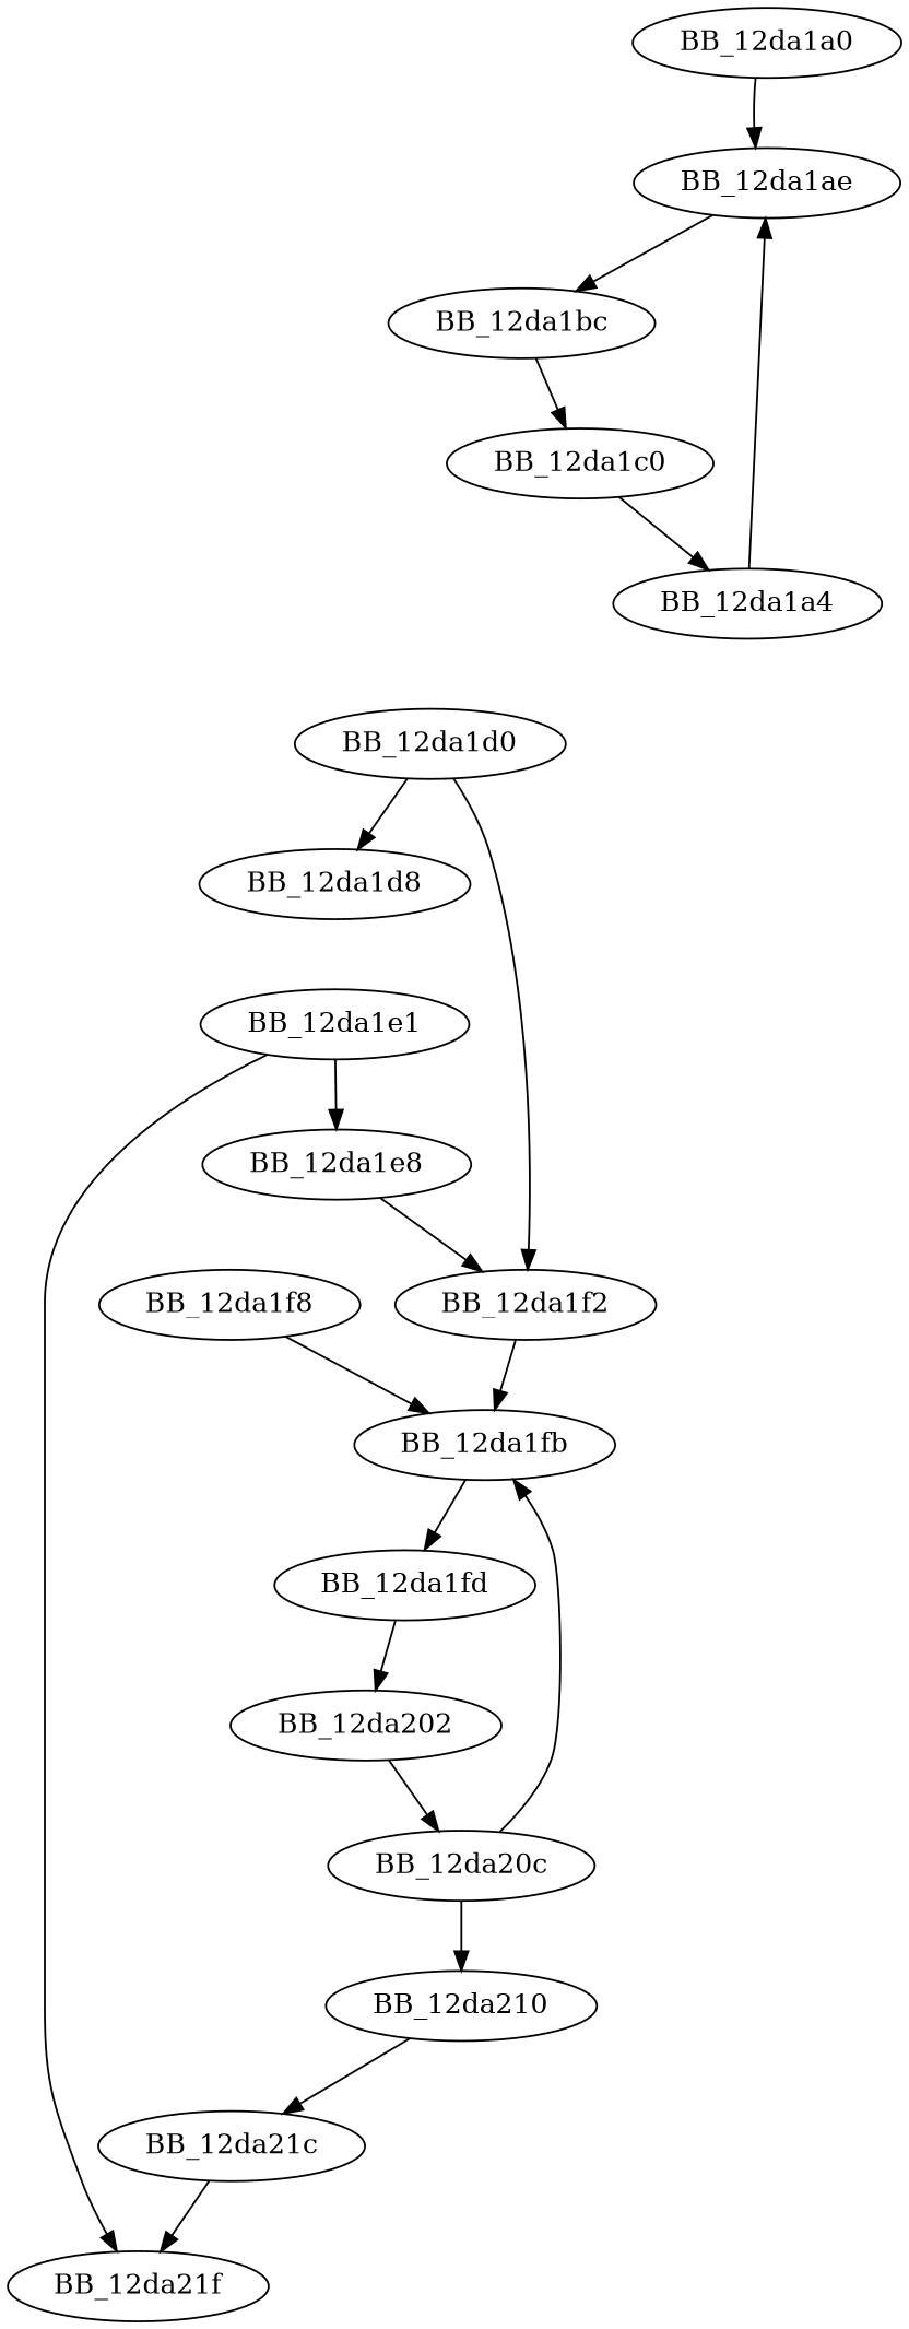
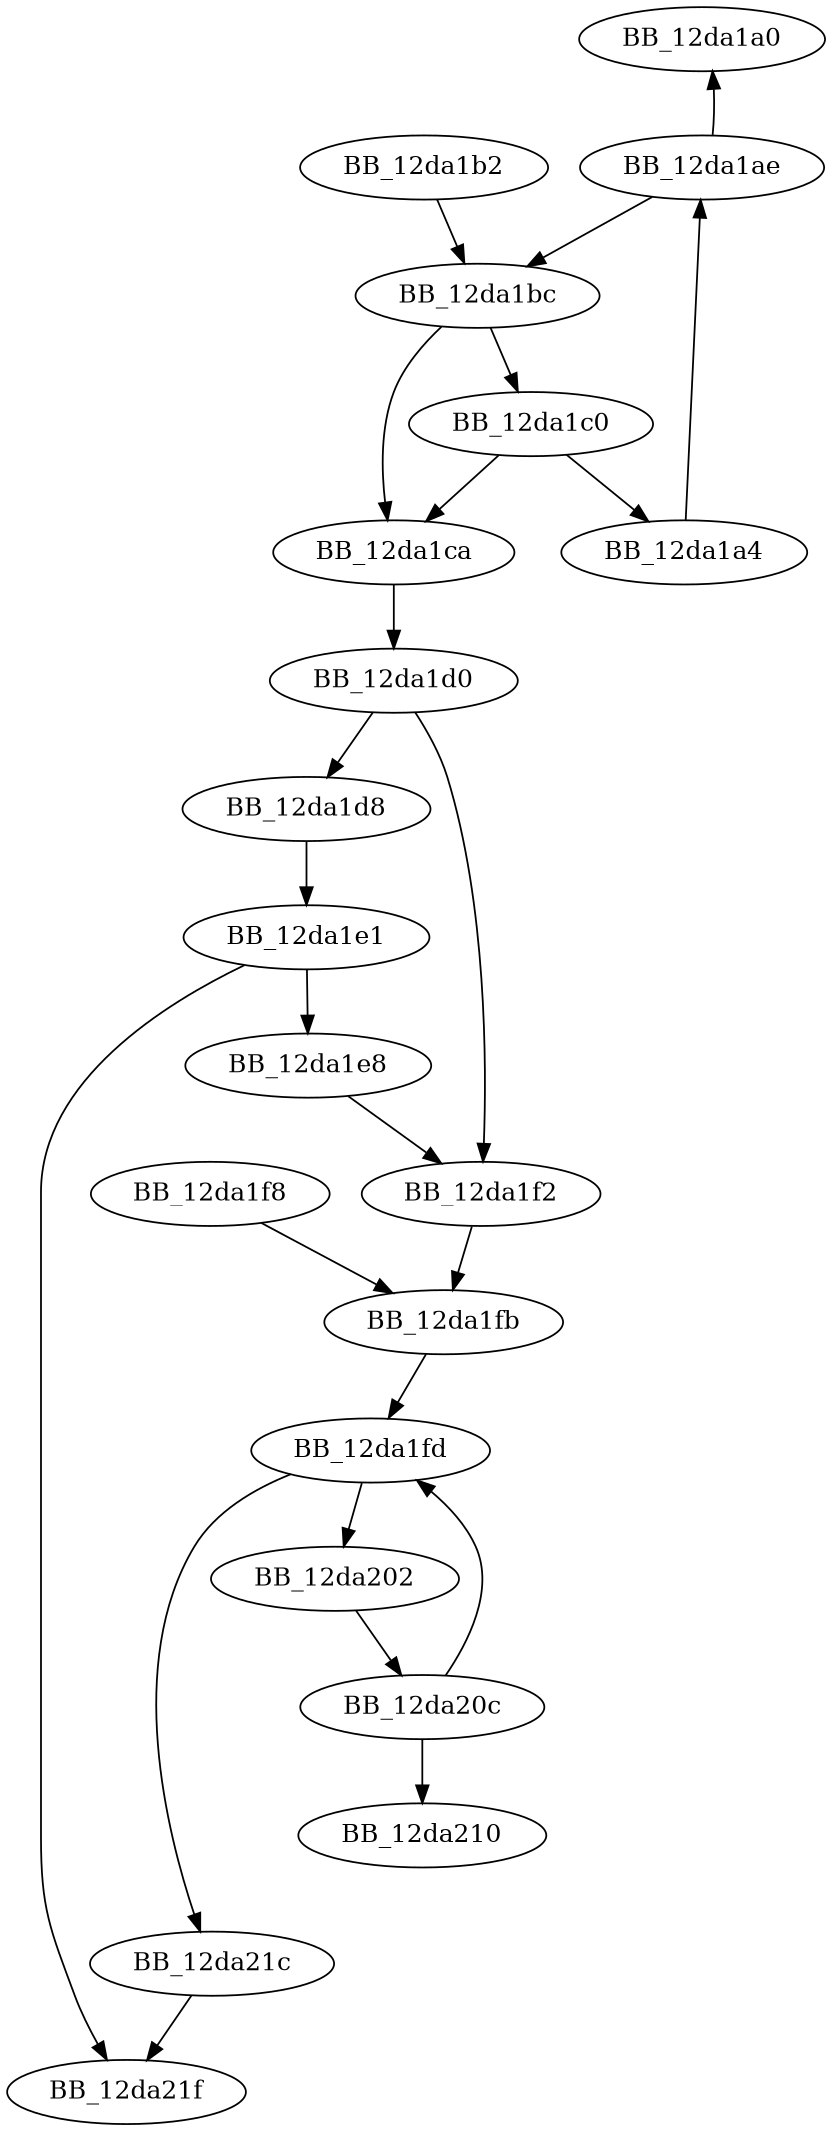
  digraph {
    BB_12da1a0
    BB_12da1ae
    BB_12da1a4
    BB_12da1bc
+   BB_12da1b2
    BB_12da1c0
+   BB_12da1ca
    BB_12da1d0
    BB_12da1d8
    BB_12da1f2
    BB_12da20c
    BB_12da1fb
    n13 [label=BB_12da210]
    BB_12da1e1
    BB_12da1fd
    BB_12da21c
    BB_12da1e8
    BB_12da21f
    BB_12da1f8
    BB_12da202
-   BB_12da1a0 -> BB_12da1ae
+   BB_12da1ae -> BB_12da1a0
    BB_12da1ae -> BB_12da1bc
    BB_12da1a4 -> BB_12da1ae
    BB_12da1bc -> BB_12da1c0
+   BB_12da1bc -> BB_12da1ca
+   BB_12da1b2 -> BB_12da1bc
    BB_12da1c0 -> BB_12da1a4
+   BB_12da1c0 -> BB_12da1ca
+   BB_12da1ca -> BB_12da1d0
    BB_12da1d0 -> BB_12da1d8
    BB_12da1d0 -> BB_12da1f2
+   BB_12da1d8 -> BB_12da1e1
    BB_12da1f2 -> BB_12da1fb
-   BB_12da20c -> BB_12da1fb
+   BB_12da20c -> BB_12da1fd
    BB_12da20c -> n13
    BB_12da1fb -> BB_12da1fd
-   n13 -> BB_12da21c
+   BB_12da1fd -> BB_12da21c
    BB_12da1e1 -> BB_12da1e8
    BB_12da1e1 -> BB_12da21f
    BB_12da1fd -> BB_12da202
    BB_12da21c -> BB_12da21f
    BB_12da1e8 -> BB_12da1f2
    BB_12da1f8 -> BB_12da1fb
    BB_12da202 -> BB_12da20c
  }
